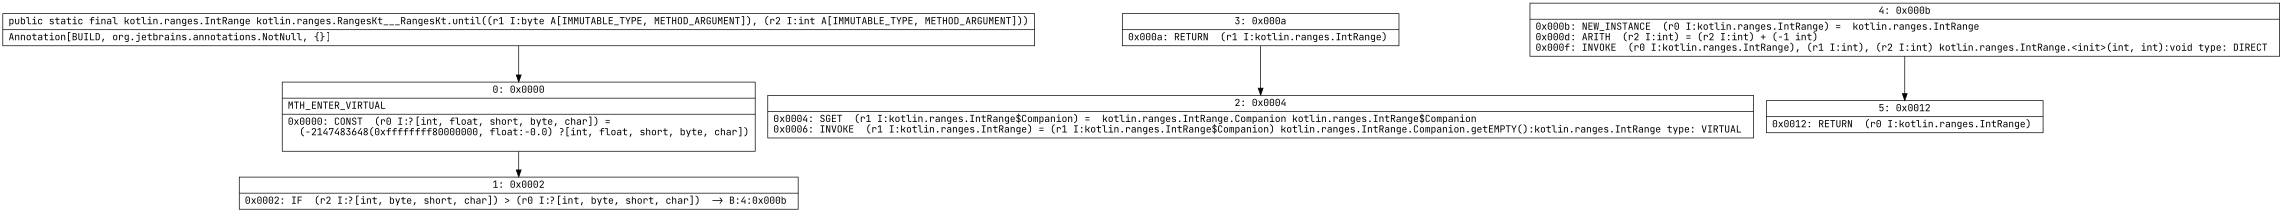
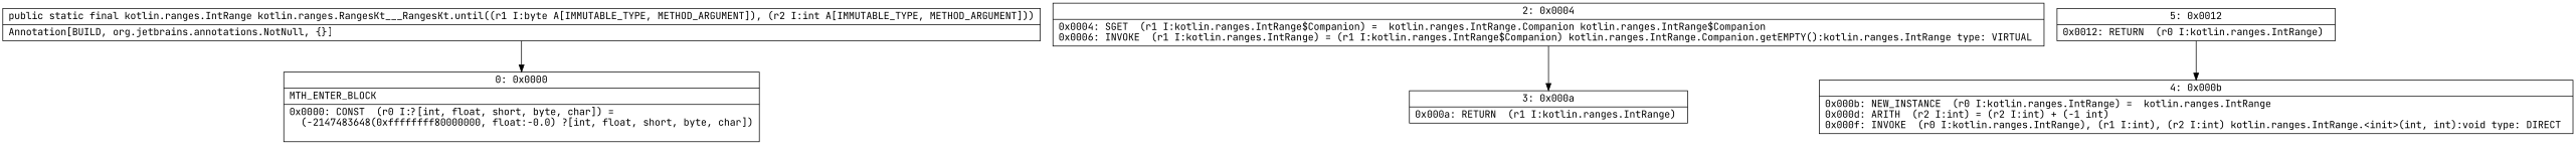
  digraph {
    fontname="JetBrains Mono"
    node [fontname="JetBrains Mono" shape=record]
    edge [fontname="JetBrains Mono"]
-   n1 [label="{0\:\ 0x0000|MTH_ENTER_VIRTUAL\l|0x0000: CONST  (r0 I:?[int, float, short, byte, char]) = \l  (\-2147483648(0xffffffff80000000, float:\-0.0) ?[int, float, short, byte, char])\l \l}"]
-   n2 [label="{1\:\ 0x0002|0x0002: IF  (r2 I:?[int, byte, short, char]) \> (r0 I:?[int, byte, short, char])  \-\> B:4:0x000b \l}"]
+   n1 [label="{0\:\ 0x0000|MTH_ENTER_BLOCK\l|0x0000: CONST  (r0 I:?[int, float, short, byte, char]) = \l  (\-2147483648(0xffffffff80000000, float:\-0.0) ?[int, float, short, byte, char])\l \l}"]
    n3 [label="{2\:\ 0x0004|0x0004: SGET  (r1 I:kotlin.ranges.IntRange$Companion) =  kotlin.ranges.IntRange.Companion kotlin.ranges.IntRange$Companion \l0x0006: INVOKE  (r1 I:kotlin.ranges.IntRange) = (r1 I:kotlin.ranges.IntRange$Companion) kotlin.ranges.IntRange.Companion.getEMPTY():kotlin.ranges.IntRange type: VIRTUAL \l}"]
    n4 [label="{3\:\ 0x000a|0x000a: RETURN  (r1 I:kotlin.ranges.IntRange) \l}"]
    n5 [label="{4\:\ 0x000b|0x000b: NEW_INSTANCE  (r0 I:kotlin.ranges.IntRange) =  kotlin.ranges.IntRange \l0x000d: ARITH  (r2 I:int) = (r2 I:int) + (\-1 int) \l0x000f: INVOKE  (r0 I:kotlin.ranges.IntRange), (r1 I:int), (r2 I:int) kotlin.ranges.IntRange.\<init\>(int, int):void type: DIRECT \l}"]
    n6 [label="{5\:\ 0x0012|0x0012: RETURN  (r0 I:kotlin.ranges.IntRange) \l}"]
    n7 [label="{public static final kotlin.ranges.IntRange kotlin.ranges.RangesKt___RangesKt.until((r1 I:byte A[IMMUTABLE_TYPE, METHOD_ARGUMENT]), (r2 I:int A[IMMUTABLE_TYPE, METHOD_ARGUMENT]))  | Annotation[BUILD, org.jetbrains.annotations.NotNull, \{\}]\l}"]
-   n1 -> n2
-   n4 -> n3
-   n5 -> n6
+   n3 -> n4
+   n6 -> n5
    n7 -> n1
  }
